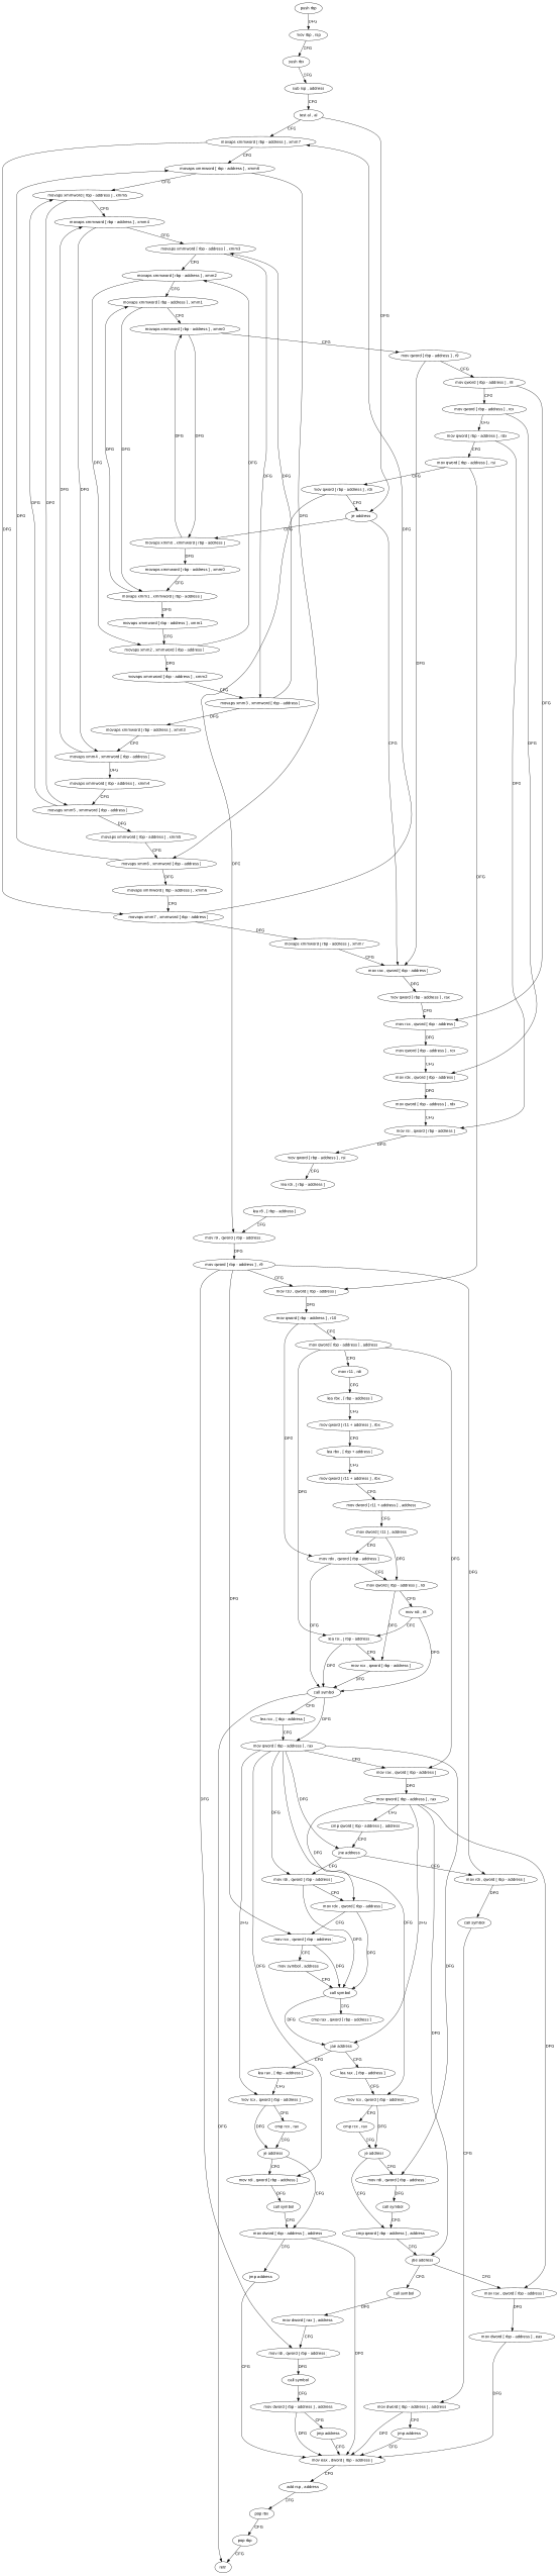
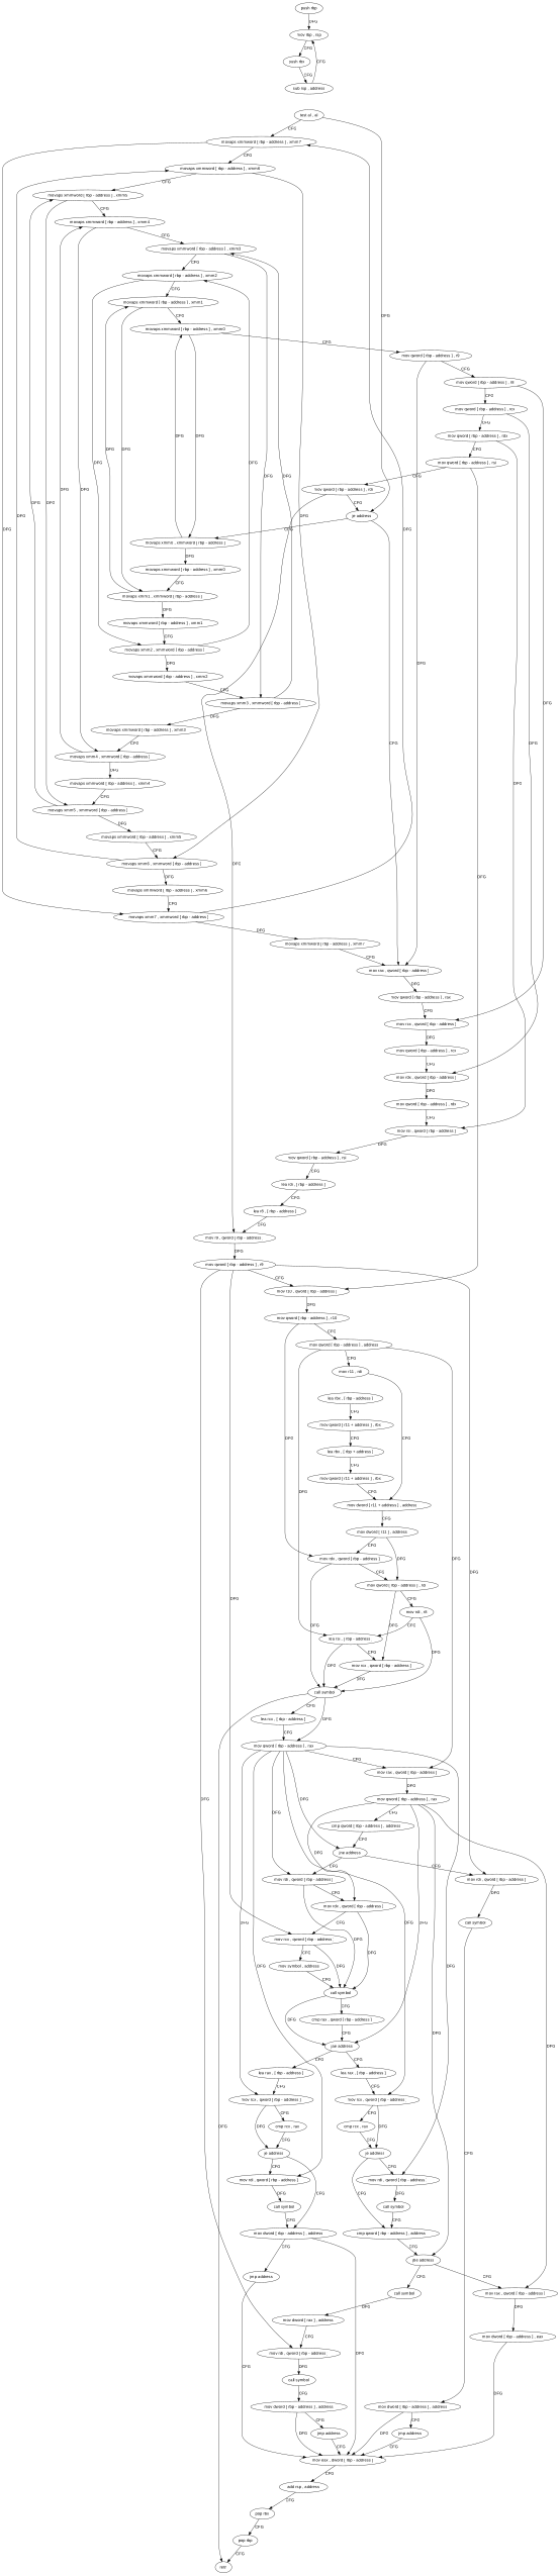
  digraph {
    fontname="Liberation Sans"
    node [fontname="Liberation Sans"]
    edge [fontname="Liberation Sans"]
    n1 [label="push rbp"]
    n2 [label="mov rbp , rsp"]
    n3 [label="push rbx"]
    n4 [label="sub rsp , address"]
    n5 [label="test al , al"]
    n6 [label="movaps xmmword [ rbp - address ] , xmm7"]
    n7 [label="je address"]
    n8 [label="movaps xmmword [ rbp - address ] , xmm6"]
    n9 [label="movaps xmm7 , xmmword [ rbp - address ]"]
    n10 [label="movaps xmm0 , xmmword [ rbp - address ]"]
    n11 [label="mov rax , qword [ rbp - address ]"]
    n12 [label="movaps xmmword [ rbp - address ] , xmm5"]
    n13 [label="movaps xmm6 , xmmword [ rbp - address ]"]
    n14 [label="movaps xmmword [ rbp - address ] , xmm7"]
    n15 [label="movaps xmmword [ rbp - address ] , xmm4"]
    n16 [label="movaps xmm5 , xmmword [ rbp - address ]"]
    n17 [label="movaps xmmword [ rbp - address ] , xmm6"]
    n18 [label="movaps xmmword [ rbp - address ] , xmm3"]
    n19 [label="movaps xmm4 , xmmword [ rbp - address ]"]
    n20 [label="movaps xmmword [ rbp - address ] , xmm5"]
    n21 [label="movaps xmmword [ rbp - address ] , xmm2"]
    n22 [label="movaps xmm3 , xmmword [ rbp - address ]"]
    n23 [label="movaps xmmword [ rbp - address ] , xmm4"]
    n24 [label="movaps xmmword [ rbp - address ] , xmm1"]
    n25 [label="movaps xmm2 , xmmword [ rbp - address ]"]
    n26 [label="movaps xmmword [ rbp - address ] , xmm3"]
    n27 [label="movaps xmmword [ rbp - address ] , xmm0"]
    n28 [label="movaps xmm1 , xmmword [ rbp - address ]"]
    n29 [label="movaps xmmword [ rbp - address ] , xmm2"]
    n30 [label="mov qword [ rbp - address ] , r9"]
    n31 [label="movaps xmmword [ rbp - address ] , xmm1"]
    n32 [label="mov qword [ rbp - address ] , r8"]
    n33 [label="movaps xmmword [ rbp - address ] , xmm0"]
    n34 [label="mov qword [ rbp - address ] , rcx"]
    n35 [label="mov rcx , qword [ rbp - address ]"]
    n36 [label="mov qword [ rbp - address ] , rax"]
    n37 [label="mov qword [ rbp - address ] , rdx"]
    n38 [label="mov rdx , qword [ rbp - address ]"]
    n39 [label="mov qword [ rbp - address ] , rcx"]
    n40 [label="mov qword [ rbp - address ] , rsi"]
    n41 [label="mov rsi , qword [ rbp - address ]"]
    n42 [label="mov qword [ rbp - address ] , rdx"]
    n43 [label="mov qword [ rbp - address ] , rdi"]
    n44 [label="mov r10 , qword [ rbp - address ]"]
    n45 [label="mov qword [ rbp - address ] , rsi"]
    n46 [label="mov r9 , qword [ rbp - address ]"]
    n47 [label="mov qword [ rbp - address ] , r10"]
    n48 [label="mov qword [ rbp - address ] , r9"]
    n49 [label="lea rdi , [ rbp - address ]"]
    n50 [label="lea r8 , [ rbp - address ]"]
    n51 [label="mov rdi , qword [ rbp - address ]"]
    n52 [label="mov rcx , qword [ rbp - address ]"]
    n53 [label="mov rdi , qword [ rbp - address ]"]
    n54 [label="call symbol"]
    n55 [label="call symbol"]
    n56 [label="mov symbol , address"]
    n57 [label="call symbol"]
    n58 [label="mov qword [ rbp - address ] , address"]
    n59 [label="mov rdx , qword [ rbp - address ]"]
    n60 [label="mov r11 , rdi"]
    n61 [label="lea rsi , [ rbp - address ]"]
    n62 [label="mov rax , qword [ rbp - address ]"]
    n63 [label="mov qword [ rbp - address ] , rdi"]
    n64 [label="call symbol"]
    n65 [label="lea rbx , [ rbp - address ]"]
    n66 [label="mov rcx , qword [ rbp - address ]"]
    n67 [label="mov qword [ rbp - address ] , rax"]
    n68 [label="mov qword [ r11 + address ] , rbx"]
    n69 [label="lea rbx , [ rbp + address ]"]
    n70 [label="mov qword [ r11 + address ] , rbx"]
    n71 [label="mov dword [ r11 + address ] , address"]
    n72 [label="mov dword [ r11 ] , address"]
    n73 [label="mov rdi , r8"]
    n74 [label="lea rcx , [ rbp - address ]"]
    n75 [label="mov qword [ rbp - address ] , rax"]
    n76 [label=retn]
    n77 [label="jne address"]
    n78 [label="mov rdi , qword [ rbp - address ]"]
    n79 [label="mov rcx , qword [ rbp - address ]"]
    n80 [label="mov rdi , qword [ rbp - address ]"]
    n81 [label="mov rcx , qword [ rbp - address ]"]
    n82 [label="mov rdi , qword [ rbp - address ]"]
    n83 [label="mov rdx , qword [ rbp - address ]"]
    n84 [label="cmp rcx , rax"]
    n85 [label="je address"]
    n86 [label="call symbol"]
    n87 [label="cmp rcx , rax"]
    n88 [label="je address"]
    n89 [label="call symbol"]
    n90 [label="cmp qword [ rbp - address ] , address"]
    n91 [label="jae address"]
    n92 [label="jbe address"]
    n93 [label="mov rax , qword [ rbp - address ]"]
    n94 [label="lea rax , [ rbp - address ]"]
    n95 [label="lea rax , [ rbp - address ]"]
    n96 [label="call symbol"]
    n97 [label="mov dword [ rbp - address ] , eax"]
    n98 [label="cmp rax , qword [ rbp - address ]"]
    n99 [label="mov dword [ rbp - address ] , address"]
    n100 [label="jmp address"]
    n101 [label="mov eax , dword [ rbp - address ]"]
    n102 [label="add rsp , address"]
    n103 [label="pop rbx"]
    n104 [label="cmp qword [ rbp - address ] , address"]
    n105 [label="mov dword [ rbp - address ] , address"]
    n106 [label="jmp address"]
    n107 [label="pop rbp"]
    n108 [label="mov dword [ rax ] , address"]
    n109 [label="mov dword [ rbp - address ] , address"]
    n110 [label="jmp address"]
    n1 -> n2 [label=DFG]
    n2 -> n3 [label=CFG]
    n3 -> n4 [label=CFG]
-   n4 -> n5 [label=CFG]
+   n4 -> n2 [label=CFG]
    n5 -> n6 [label=CFG]
    n5 -> n7 [label=DFG]
    n6 -> n8 [label=CFG]
    n6 -> n9 [label=DFG]
    n7 -> n10 [label=CFG]
    n7 -> n11 [label=CFG]
    n8 -> n12 [label=CFG]
    n8 -> n13 [label=DFG]
    n9 -> n6 [label=DFG]
    n9 -> n14 [label=DFG]
    n10 -> n27 [label=DFG]
    n10 -> n33 [label=DFG]
    n11 -> n36 [label=DFG]
    n12 -> n15 [label=CFG]
    n12 -> n16 [label=DFG]
    n13 -> n8 [label=DFG]
    n13 -> n17 [label=DFG]
    n14 -> n11 [label=CFG]
    n15 -> n18 [label=CFG]
    n15 -> n19 [label=DFG]
    n16 -> n12 [label=DFG]
    n16 -> n20 [label=DFG]
    n17 -> n9 [label=CFG]
    n18 -> n21 [label=CFG]
    n18 -> n22 [label=DFG]
    n19 -> n15 [label=DFG]
    n19 -> n23 [label=DFG]
    n20 -> n13 [label=CFG]
    n21 -> n24 [label=CFG]
    n21 -> n25 [label=DFG]
    n22 -> n18 [label=DFG]
    n22 -> n26 [label=DFG]
    n23 -> n16 [label=CFG]
    n24 -> n27 [label=CFG]
    n24 -> n28 [label=DFG]
    n25 -> n21 [label=DFG]
    n25 -> n29 [label=DFG]
    n26 -> n19 [label=CFG]
    n27 -> n10 [label=DFG]
    n27 -> n30 [label=CFG]
    n28 -> n24 [label=DFG]
    n28 -> n31 [label=DFG]
    n29 -> n22 [label=CFG]
    n30 -> n11 [label=DFG]
    n30 -> n32 [label=CFG]
    n31 -> n25 [label=CFG]
    n32 -> n34 [label=CFG]
    n32 -> n35 [label=DFG]
    n33 -> n28 [label=CFG]
    n34 -> n37 [label=CFG]
    n34 -> n38 [label=DFG]
    n35 -> n39 [label=DFG]
    n36 -> n35 [label=CFG]
    n37 -> n40 [label=CFG]
    n37 -> n41 [label=DFG]
    n38 -> n42 [label=DFG]
    n39 -> n38 [label=CFG]
    n40 -> n43 [label=CFG]
    n40 -> n44 [label=DFG]
    n41 -> n45 [label=DFG]
    n42 -> n41 [label=CFG]
    n43 -> n7 [label=CFG]
    n43 -> n46 [label=DFG]
    n44 -> n47 [label=DFG]
    n45 -> n49 [label=CFG]
    n46 -> n48 [label=DFG]
    n47 -> n58 [label=CFG]
    n47 -> n59 [label=DFG]
    n48 -> n44 [label=CFG]
    n48 -> n51 [label=DFG]
    n48 -> n52 [label=DFG]
    n48 -> n53 [label=DFG]
+   n49 -> n50 [label=CFG]
    n50 -> n46 [label=CFG]
    n51 -> n54 [label=DFG]
    n52 -> n55 [label=DFG]
    n52 -> n56 [label=CFG]
    n53 -> n57 [label=DFG]
    n54 -> n99 [label=CFG]
    n55 -> n91 [label=DFG]
    n55 -> n98 [label=CFG]
    n56 -> n55 [label=CFG]
    n57 -> n109 [label=CFG]
    n58 -> n60 [label=CFG]
    n58 -> n61 [label=DFG]
    n58 -> n62 [label=DFG]
    n59 -> n63 [label=CFG]
    n59 -> n64 [label=DFG]
-   n60 -> n65 [label=CFG]
+   n60 -> n71 [label=CFG]
    n61 -> n64 [label=DFG]
    n61 -> n66 [label=CFG]
    n62 -> n67 [label=DFG]
    n63 -> n66 [label=DFG]
    n63 -> n73 [label=CFG]
    n64 -> n74 [label=CFG]
    n64 -> n75 [label=DFG]
    n64 -> n76 [label=DFG]
    n65 -> n68 [label=CFG]
    n66 -> n64 [label=DFG]
    n67 -> n83 [label=DFG]
    n67 -> n90 [label=CFG]
    n67 -> n91 [label=DFG]
    n67 -> n92 [label=DFG]
    n67 -> n93 [label=DFG]
    n68 -> n69 [label=CFG]
    n69 -> n70 [label=CFG]
    n70 -> n71 [label=CFG]
    n71 -> n72 [label=CFG]
    n72 -> n59 [label=CFG]
    n72 -> n63 [label=DFG]
    n73 -> n61 [label=CFG]
    n73 -> n64 [label=DFG]
    n74 -> n75 [label=CFG]
    n75 -> n62 [label=CFG]
    n75 -> n77 [label=DFG]
    n75 -> n78 [label=DFG]
    n75 -> n79 [label=DFG]
    n75 -> n80 [label=DFG]
    n75 -> n81 [label=DFG]
    n75 -> n82 [label=DFG]
    n77 -> n51 [label=CFG]
    n77 -> n78 [label=CFG]
    n78 -> n55 [label=DFG]
    n78 -> n83 [label=CFG]
    n79 -> n84 [label=CFG]
    n79 -> n85 [label=DFG]
    n80 -> n86 [label=DFG]
    n81 -> n87 [label=CFG]
    n81 -> n88 [label=DFG]
    n82 -> n89 [label=DFG]
    n83 -> n52 [label=CFG]
    n83 -> n55 [label=DFG]
    n84 -> n85 [label=CFG]
    n85 -> n80 [label=CFG]
    n85 -> n104 [label=CFG]
    n86 -> n104 [label=CFG]
    n87 -> n88 [label=CFG]
    n88 -> n82 [label=CFG]
    n88 -> n105 [label=CFG]
    n89 -> n105 [label=CFG]
    n90 -> n77 [label=CFG]
    n91 -> n94 [label=CFG]
    n91 -> n95 [label=CFG]
    n92 -> n93 [label=CFG]
    n92 -> n96 [label=CFG]
    n93 -> n97 [label=DFG]
    n94 -> n79 [label=CFG]
    n95 -> n81 [label=CFG]
    n96 -> n108 [label=DFG]
    n97 -> n101 [label=DFG]
+   n98 -> n91 [label=CFG]
    n99 -> n100 [label=CFG]
    n99 -> n101 [label=DFG]
    n100 -> n101 [label=CFG]
    n101 -> n102 [label=CFG]
    n102 -> n103 [label=CFG]
    n103 -> n107 [label=CFG]
    n104 -> n92 [label=CFG]
    n105 -> n101 [label=DFG]
    n105 -> n106 [label=CFG]
    n106 -> n101 [label=CFG]
    n107 -> n76 [label=CFG]
    n108 -> n53 [label=CFG]
    n109 -> n101 [label=DFG]
    n109 -> n110 [label=CFG]
    n110 -> n101 [label=CFG]
  }
